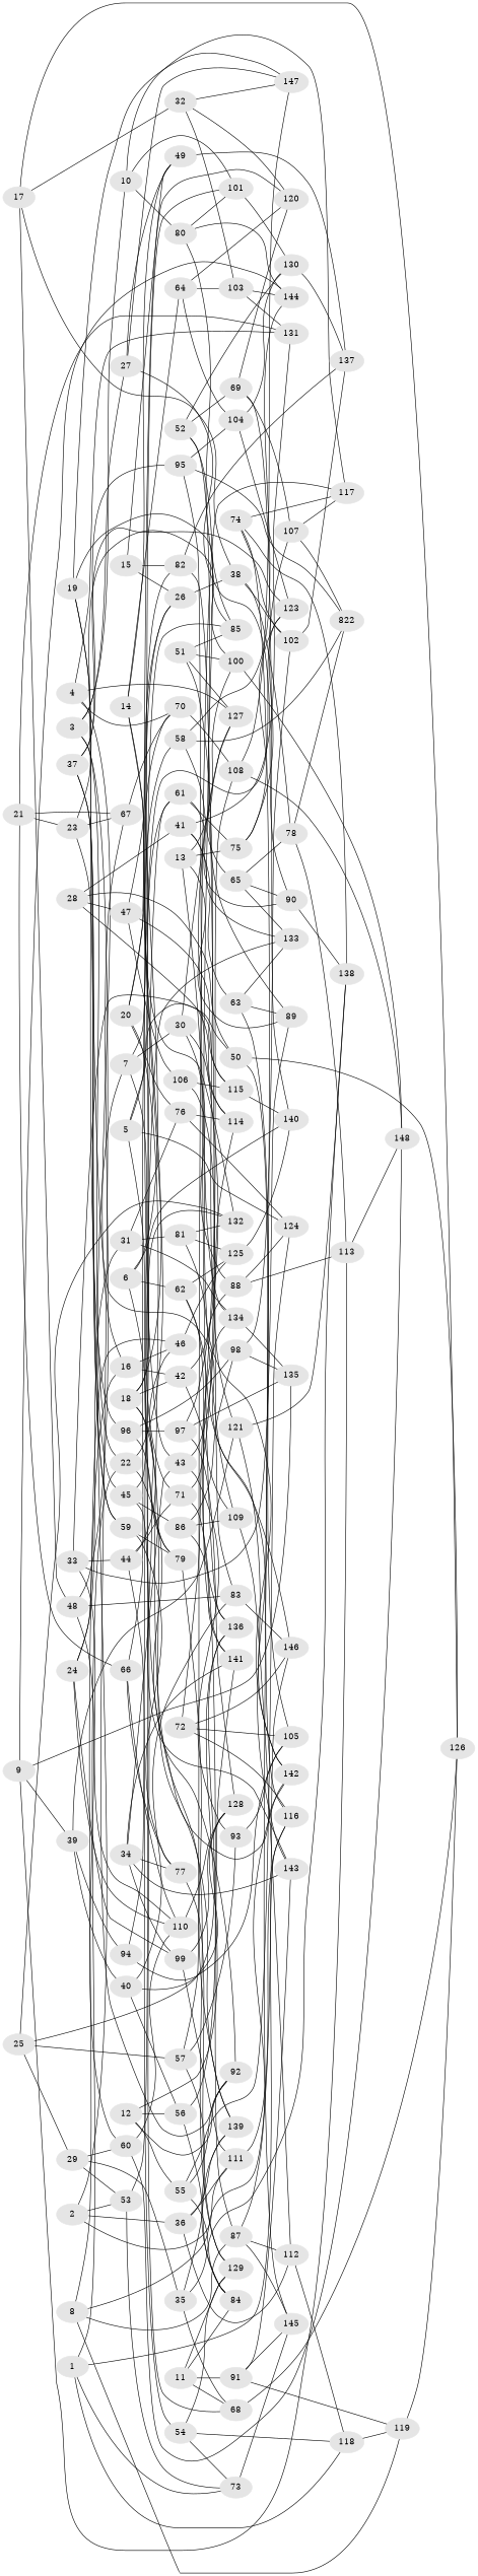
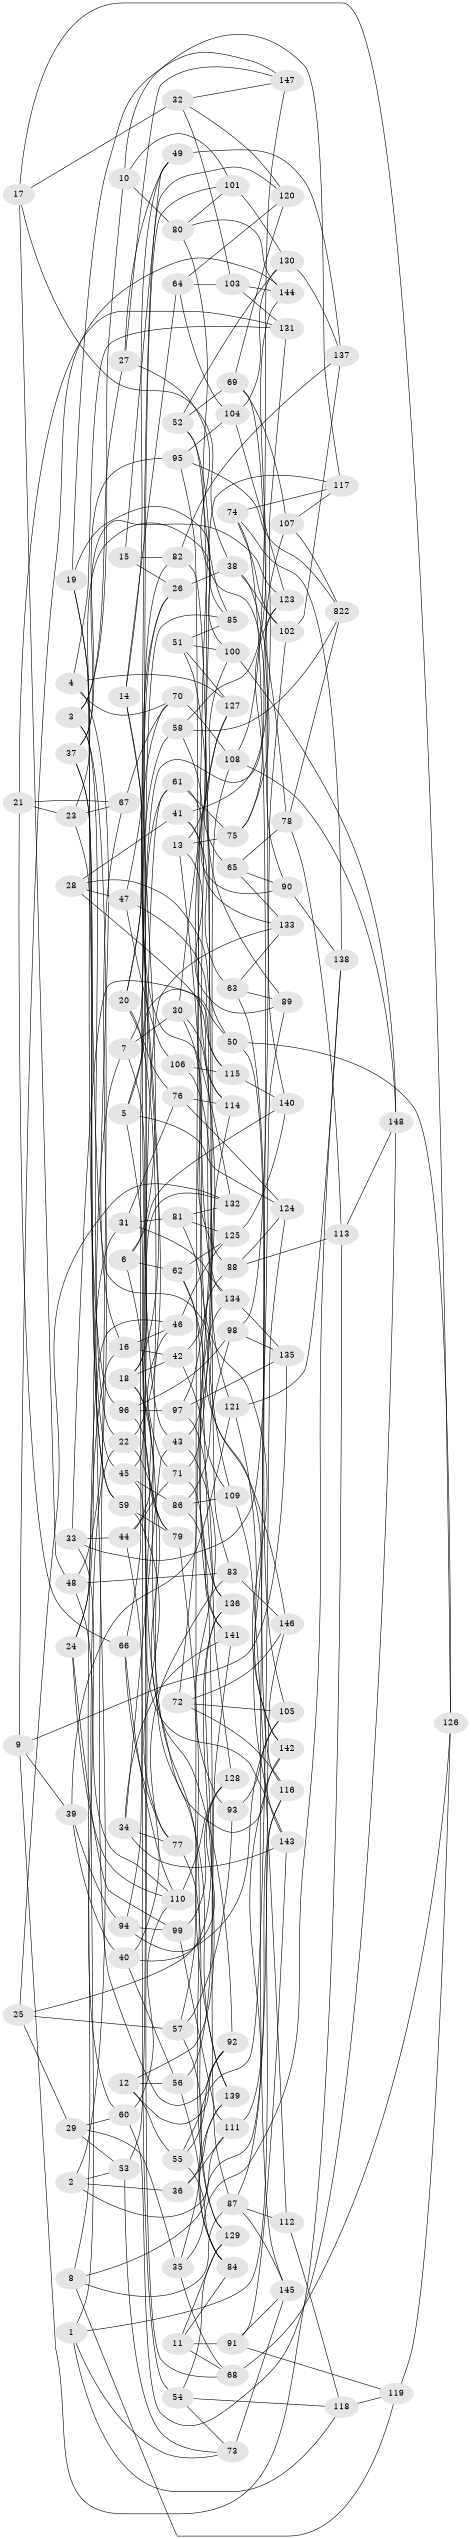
  graph {
    rankdir=LR
    node [color=gray90 style=filled]
    1
    22
    73
    116
    118
    58
    142
    145
    119
    2
    7
    36
    53
    111
    30
    71
    101
    139
    112
    61
    3
    10
    27
    92
    80
    117
    49
    147
    90
    4
    16
    70
    127
    131
    42
    46
    108
    5
    50
    79
    124
    126
    75
    6
    26
    62
    140
    38
    141
    125
    114
    88
    87
    130
    8
    146
    106
    136
    115
    9
    39
    113
    135
    144
    40
    94
    121
    148
    85
    11
    68
    84
    91
    129
    143
    12
    55
    56
    13
    89
    100
    109
    123
    107
    14
    43
    64
    132
    93
    137
    120
    103
    104
    15
    82
    83
    17
    32
    48
    78
    102
    67
    60
    18
    19
    96
    98
    97
    20
    76
    21
    23
    66
    59
    110
    77
    65
    n118 [label=822]
    24
    31
    99
    81
    134
    128
    25
    29
    57
    35
    138
    28
    41
    47
    63
    133
    33
    44
    54
    105
    34
    37
    45
    95
    86
    51
    52
    69
    72
    74
    1 -- 22
    1 -- 73
    1 -- 116
    1 -- 118
    22 -- 58
    22 -- 142
    73 -- 145
    118 -- 119
    58 -- 144
    58 -- 65
    58 -- n118
    119 -- 126
    2 -- 7
    2 -- 36
    2 -- 53
    2 -- 111
    7 -- 30
    7 -- 71
    7 -- 101
    36 -- 111
    36 -- 139
-   36 -- 112
    53 -- 73
    53 -- 61
    111 -- 116
    30 -- 127
    30 -- 114
    30 -- 88
    71 -- 108
    71 -- 87
    101 -- 130
    112 -- 118
    61 -- 90
    61 -- 75
    3 -- 22
    3 -- 10
    3 -- 27
    3 -- 92
    10 -- 101
    10 -- 80
    10 -- 117
    27 -- 49
    27 -- 147
    27 -- 90
    80 -- 101
    80 -- 144
    80 -- 85
    49 -- 137
    90 -- 138
    4 -- 16
    4 -- 70
    4 -- 127
    4 -- 131
    16 -- 42
    16 -- 46
    70 -- 108
    42 -- 88
    42 -- 109
    46 -- 125
    108 -- 147
    108 -- 148
    5 -- 61
    5 -- 50
    5 -- 79
    5 -- 124
    50 -- 116
    50 -- 126
    79 -- 139
    75 -- 123
    75 -- 107
    6 -- 92
    6 -- 26
    6 -- 62
    6 -- 140
    26 -- 38
    62 -- 142
    62 -- 141
    62 -- 125
    38 -- 78
    38 -- 102
    125 -- 140
    88 -- 124
    88 -- 113
    87 -- 142
    87 -- 145
    87 -- 112
    130 -- 137
    8 -- 119
    8 -- 16
    8 -- 87
    8 -- 146
    106 -- 136
    106 -- 115
    115 -- 140
    9 -- 39
    9 -- 113
    9 -- 135
    9 -- 144
    39 -- 40
    39 -- 94
    39 -- 121
    113 -- 148
    40 -- 56
    40 -- 83
    40 -- 128
-   34 -- 99
+   94 -- 99
    94 -- 133
    94 -- 105
    121 -- 143
    121 -- 138
    11 -- 68
    11 -- 84
    11 -- 91
    11 -- 129
    68 -- 126
    91 -- 145
    91 -- 119
    91 -- 143
    12 -- 92
    12 -- 136
    12 -- 55
    12 -- 56
    55 -- 92
    55 -- 124
    55 -- 84
    56 -- 141
    56 -- 84
    13 -- 75
    13 -- 89
    13 -- 100
    13 -- 109
    100 -- 148
    109 -- 112
    107 -- 117
    107 -- n118
    14 -- 49
    14 -- 43
    14 -- 64
    14 -- 132
    43 -- 114
    43 -- 93
    64 -- 120
    64 -- 103
    64 -- 104
    93 -- 105
    103 -- 131
    103 -- 144
    104 -- 130
    104 -- 123
    15 -- 49
    15 -- 26
    15 -- 82
    82 -- 137
    82 -- 83
    83 -- 146
    17 -- 126
    17 -- 38
    17 -- 32
    17 -- 48
    32 -- 147
    32 -- 120
    32 -- 103
    48 -- 83
    48 -- 67
    48 -- 60
    78 -- 113
    78 -- n118
    102 -- 137
    67 -- 70
    60 -- 148
    60 -- 110
    18 -- 139
    18 -- 70
    18 -- 42
    18 -- 79
    18 -- 132
    19 -- 147
    19 -- 146
    19 -- 85
    19 -- 96
    96 -- 143
    96 -- 98
    96 -- 97
    98 -- 135
    98 -- 102
    97 -- 127
    97 -- 135
    97 -- 128
    20 -- 26
    20 -- 129
    20 -- 120
    20 -- 76
    76 -- 124
    76 -- 114
    21 -- 131
    21 -- 67
    21 -- 23
    21 -- 66
    23 -- 100
    23 -- 67
    23 -- 59
    66 -- 123
    66 -- 110
    66 -- 77
    59 -- 79
    59 -- 77
    110 -- 128
    77 -- 129
    65 -- 90
    65 -- 78
    65 -- 133
    24 -- 46
    24 -- 110
    24 -- 31
    24 -- 99
    31 -- 76
    31 -- 81
    31 -- 134
    99 -- 111
    99 -- 128
    81 -- 142
    81 -- 125
    81 -- 132
    134 -- 135
    25 -- 136
    25 -- 132
    25 -- 29
    25 -- 57
    29 -- 53
    29 -- 60
    29 -- 35
    57 -- 117
    57 -- 84
    57 -- 93
    35 -- 139
    35 -- 68
    35 -- 138
    28 -- 50
    28 -- 114
    28 -- 41
    28 -- 47
    41 -- 131
    41 -- 63
    41 -- 133
    47 -- 106
    47 -- 115
    47 -- 82
    63 -- 89
    63 -- 133
    63 -- 105
    33 -- 115
    33 -- 89
    33 -- 110
    33 -- 44
    44 -- 71
    44 -- 46
    44 -- 54
    54 -- 73
    54 -- 118
    54 -- 129
    34 -- 141
    34 -- 143
    34 -- 43
    34 -- 77
    37 -- 123
    37 -- 59
    37 -- 45
    37 -- 95
    45 -- 85
    45 -- 68
    45 -- 86
    95 -- 136
    95 -- 104
    95 -- n118
    86 -- 141
    86 -- 109
    86 -- 98
    51 -- 127
    51 -- 121
    51 -- 85
    51 -- 100
    52 -- 130
    52 -- 89
    52 -- 134
    52 -- 69
    69 -- 140
    69 -- 107
    69 -- 120
    72 -- 116
    72 -- 146
    72 -- 134
    72 -- 105
    74 -- 145
    74 -- 117
    74 -- 102
    74 -- 138
  }
